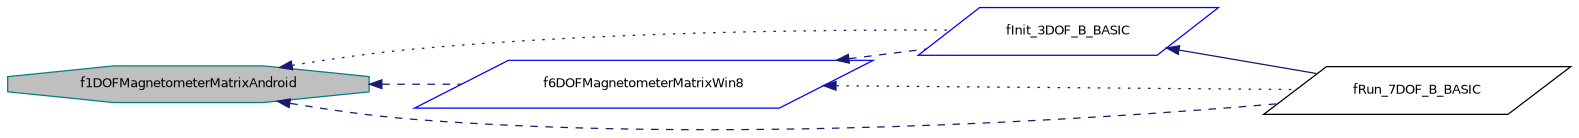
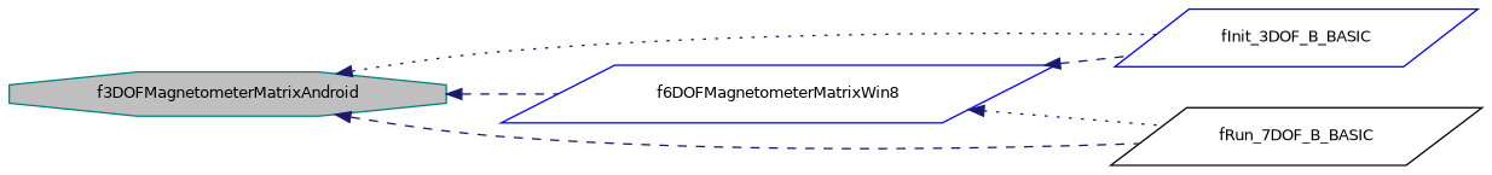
  digraph {
    rankdir=LR
    node [color=blue fillcolor=white fontname=Helvetica fontsize=10 shape=parallelogram style=filled]
    edge [color=midnightblue dir=back fontname=Helvetica fontsize=10 labelfontname=Helvetica labelfontsize=10 style=dashed]
-   n1 [color=teal fillcolor=grey75 fontcolor=black height=0.2 label=f1DOFMagnetometerMatrixAndroid shape=octagon width=0.4]
+   n1 [color=teal fillcolor=grey75 fontcolor=black height=0.2 label=f3DOFMagnetometerMatrixAndroid shape=octagon width=0.4]
    n2 [height=0.2 label=f6DOFMagnetometerMatrixWin8 width=0.4]
    n3 [height=0.2 label=fInit_3DOF_B_BASIC width=0.4]
    n4 [color=black height=0.2 label=fRun_7DOF_B_BASIC width=0.4]
    n1 -> n2
    n1 -> n3 [style=dotted]
    n1 -> n4
    n2 -> n3
    n2 -> n4 [style=dotted]
-   n3 -> n4 [style=solid]
  }
